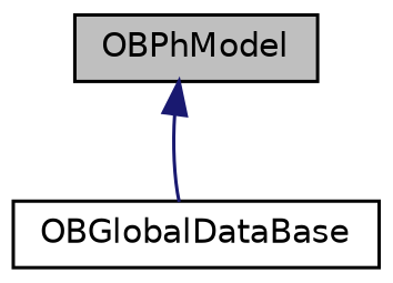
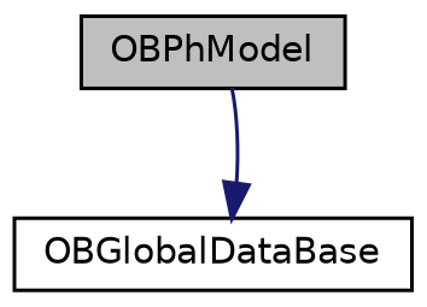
  digraph {
    fontname="DejaVu Sans"
    node [color=black fontname="DejaVu Sans" fontsize=10 shape=record style=filled]
    n1 [fillcolor=grey75 fontcolor=black height=0.2 label=OBPhModel width=0.4]
    n2 [fillcolor=white height=0.2 label=OBGlobalDataBase width=0.4]
-   n1 -> n2 [color=midnightblue dir=back fontname="DejaVu Sans" fontsize=10 labelfontname=FreeSans labelfontsize=10 style=solid]
+   n2 -> n1 [color=midnightblue dir=back fontname="DejaVu Sans" fontsize=10 labelfontname=FreeSans labelfontsize=10 style=solid]
  }
